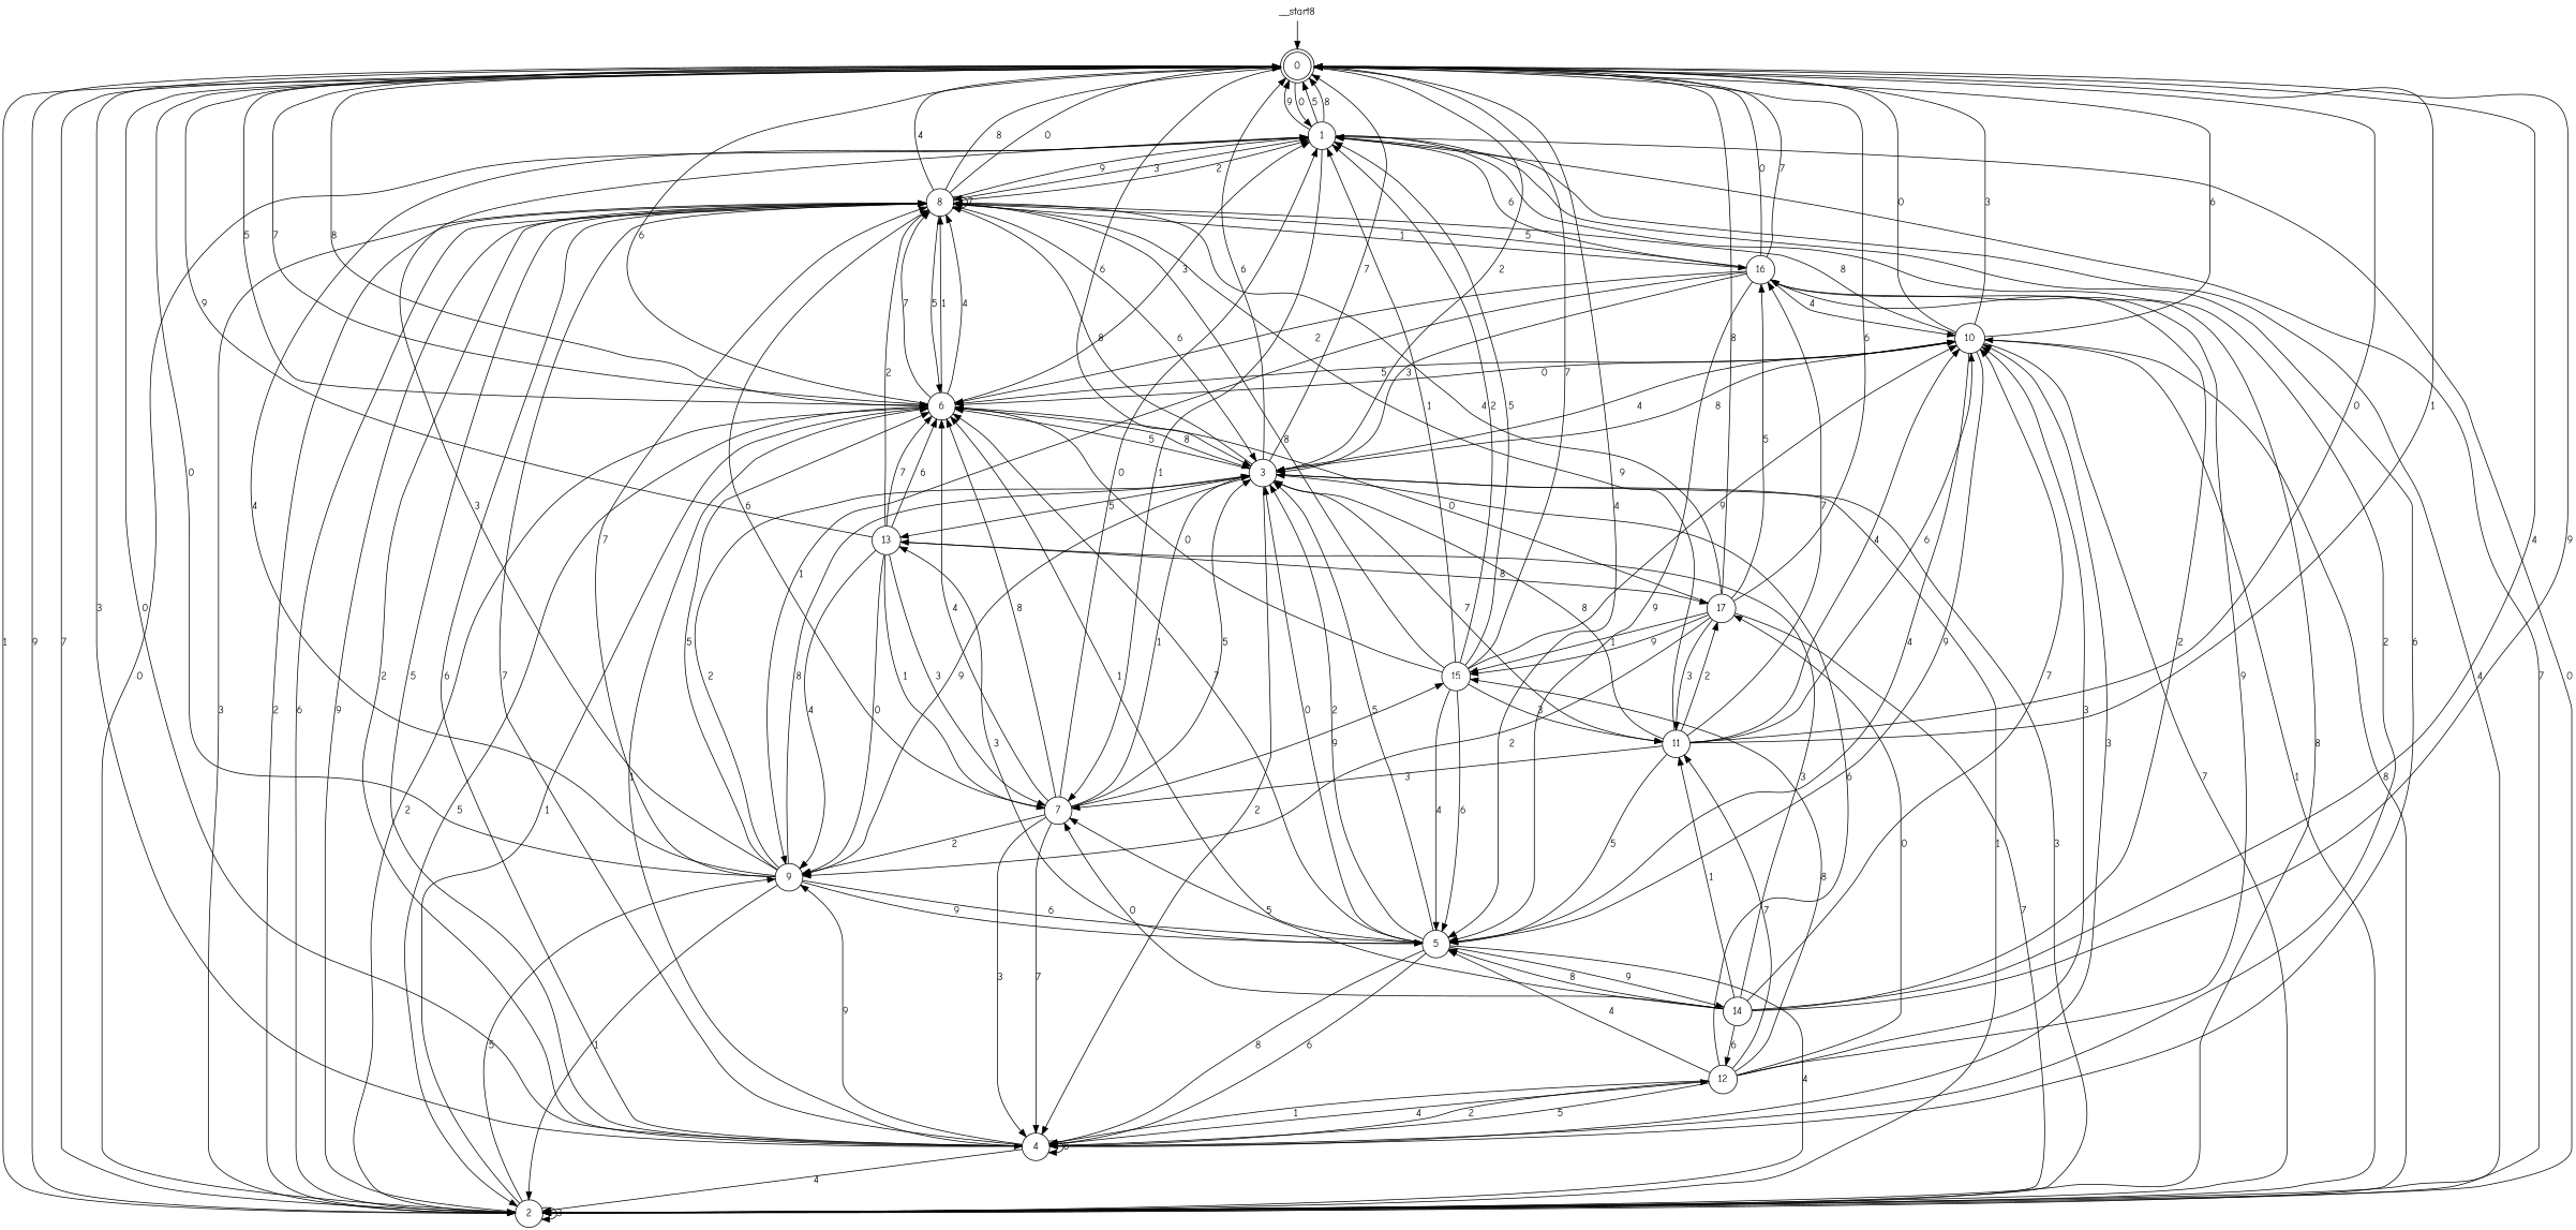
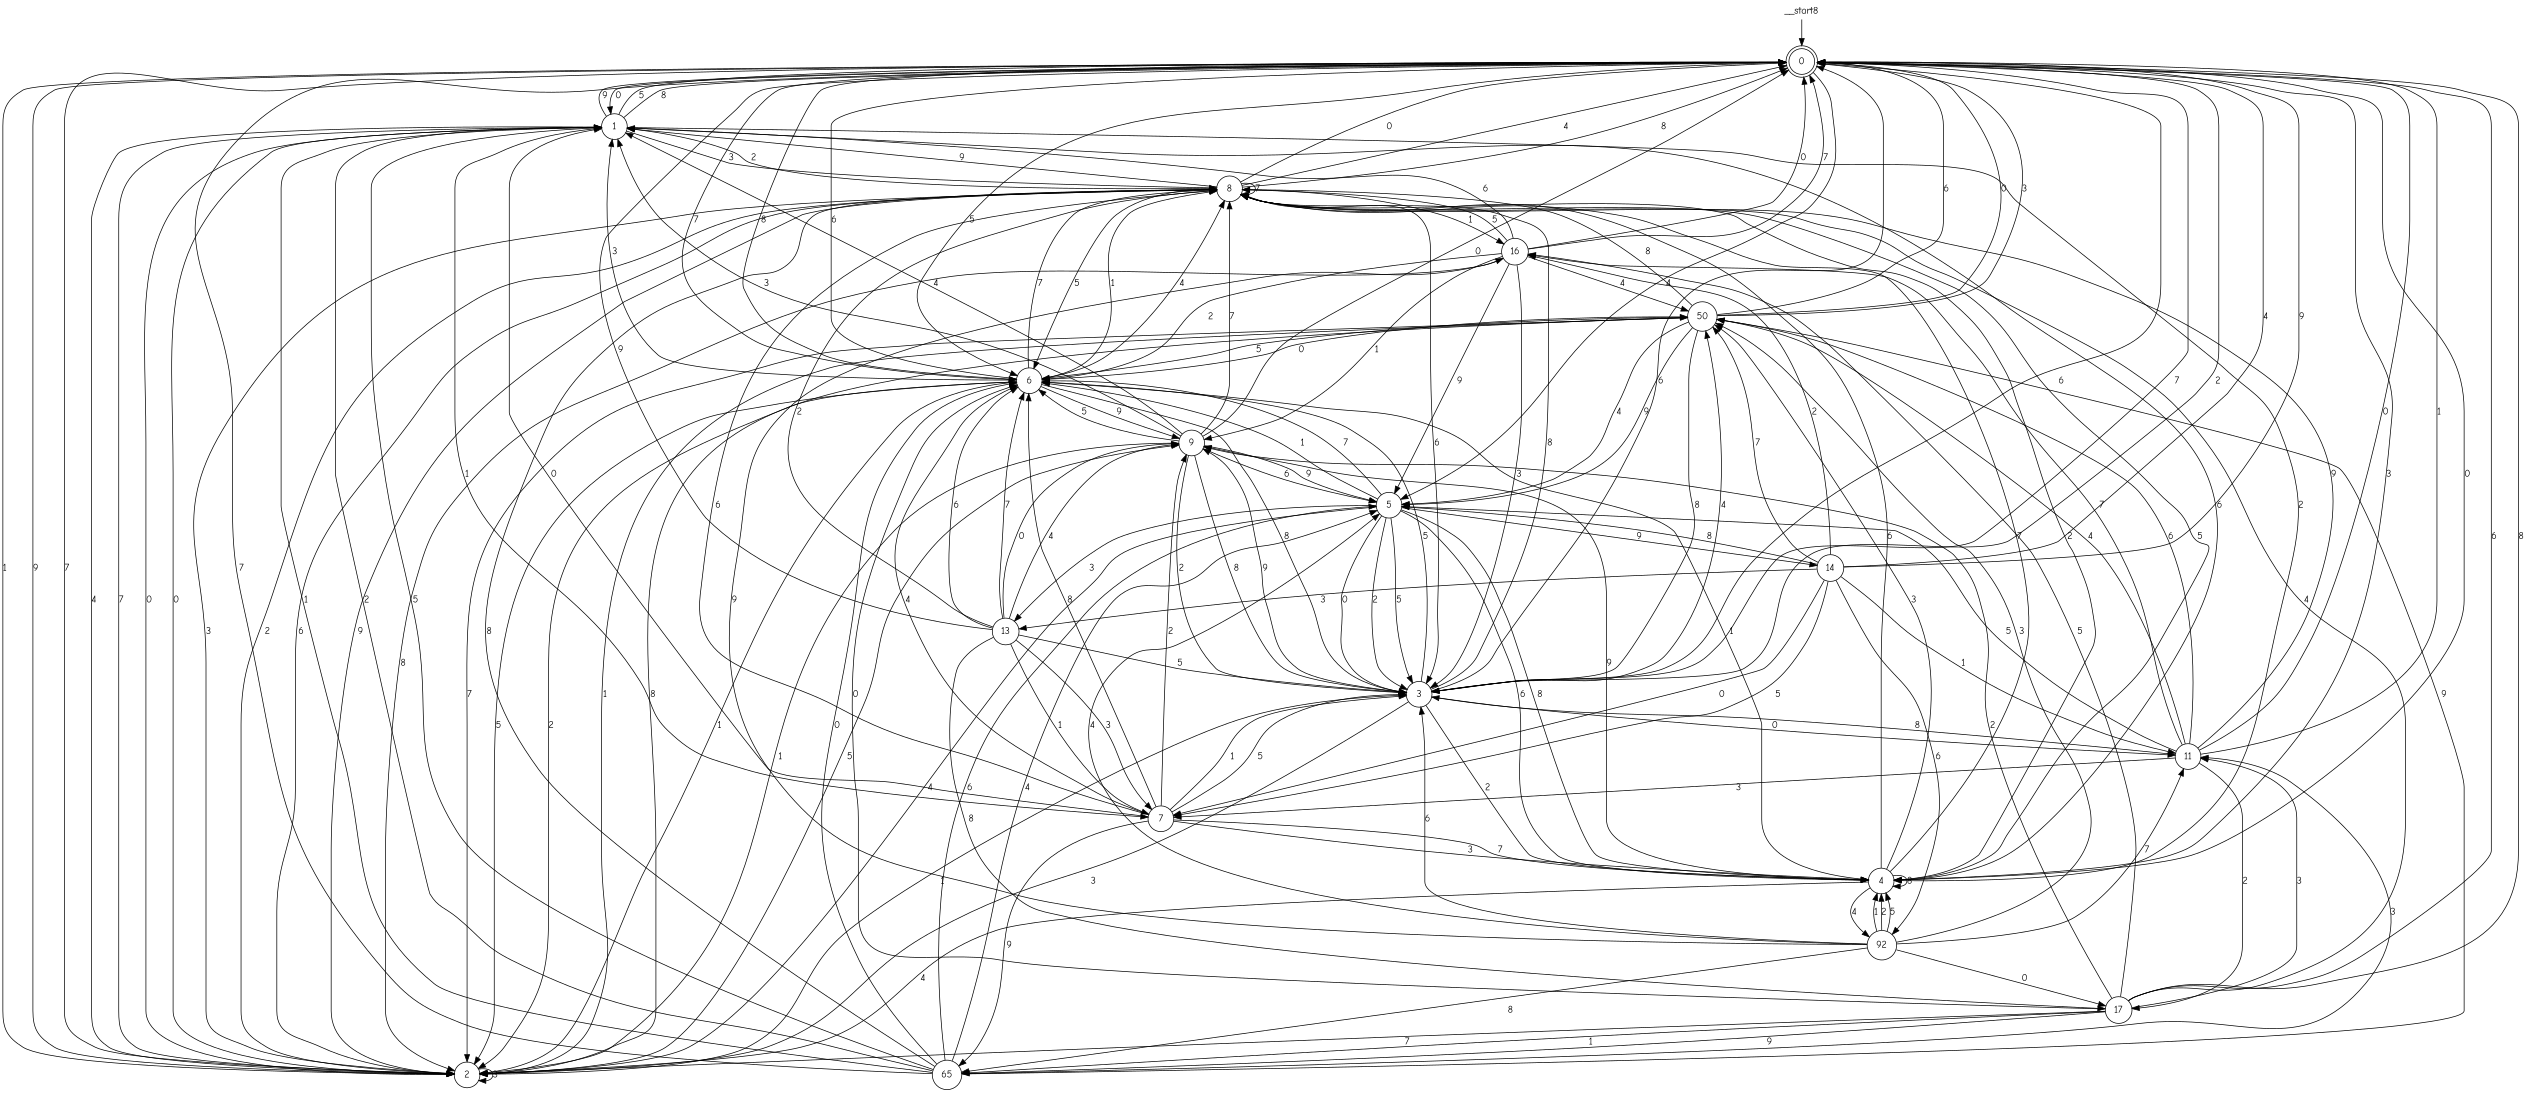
  digraph {
    fontname="Comic Neue"
    node [fontname="Comic Neue" shape=circle]
    edge [fontname="Comic Neue"]
    n1 [label=0 shape=doublecircle]
    n2 [label=1]
    n3 [label=2]
    n4 [label=3]
    n5 [label=4]
    n6 [label=5]
    n7 [label=6]
    n8 [label=7]
    n9 [label=8]
    n10 [label=9]
-   n11 [label=10]
+   n11 [label=50]
    n12 [label=11]
-   n13 [label=12]
+   n13 [label=92]
    n14 [label=13]
    n15 [label=14]
-   n16 [label=15]
+   n16 [label=65]
    n17 [label=16]
    n18 [label=17]
    n19 [height=0 label=__start8 shape=none width=0]
    n1 -> n2 [label=0]
    n1 -> n3 [label=1]
    n1 -> n3 [label=9]
    n1 -> n4 [label=2]
    n1 -> n4 [label=6]
    n1 -> n5 [label=3]
    n1 -> n6 [label=4]
    n1 -> n7 [label=5]
    n1 -> n7 [label=7]
    n1 -> n7 [label=8]
    n2 -> n1 [label=5]
    n2 -> n1 [label=8]
    n2 -> n1 [label=9]
    n2 -> n3 [label=0]
    n2 -> n3 [label=4]
    n2 -> n3 [label=7]
    n2 -> n5 [label=2]
    n2 -> n5 [label=6]
    n2 -> n8 [label=1]
    n2 -> n9 [label=3]
    n3 -> n1 [label=7]
    n3 -> n2 [label=0]
    n3 -> n3 [label=3]
    n3 -> n7 [label=1]
    n3 -> n9 [label=2]
    n3 -> n9 [label=6]
    n3 -> n9 [label=9]
    n3 -> n10 [label=5]
    n3 -> n11 [label=8]
    n4 -> n1 [label=6]
    n4 -> n1 [label=7]
    n4 -> n3 [label=1]
    n4 -> n3 [label=3]
    n4 -> n5 [label=2]
    n4 -> n7 [label=5]
    n4 -> n9 [label=8]
    n4 -> n10 [label=9]
    n4 -> n11 [label=4]
-   n4 -> n12 [label=7]
+   n4 -> n12 [label=0]
    n5 -> n1 [label=0]
    n5 -> n3 [label=4]
    n5 -> n5 [label=8]
    n5 -> n7 [label=1]
    n5 -> n9 [label=2]
    n5 -> n9 [label=5]
    n5 -> n9 [label=6]
    n5 -> n9 [label=7]
    n5 -> n10 [label=9]
    n5 -> n11 [label=3]
    n5 -> n13 [label=4]
    n6 -> n3 [label=4]
    n6 -> n4 [label=0]
    n6 -> n4 [label=2]
    n6 -> n4 [label=5]
    n6 -> n5 [label=6]
    n6 -> n5 [label=8]
    n6 -> n7 [label=1]
    n6 -> n7 [label=7]
    n6 -> n14 [label=3]
    n6 -> n15 [label=9]
    n7 -> n1 [label=6]
    n7 -> n2 [label=3]
    n7 -> n3 [label=2]
    n7 -> n3 [label=5]
    n7 -> n4 [label=8]
    n7 -> n9 [label=1]
    n7 -> n9 [label=4]
    n7 -> n9 [label=7]
+   n7 -> n10 [label=9]
    n7 -> n11 [label=0]
    n8 -> n2 [label=0]
    n8 -> n4 [label=1]
    n8 -> n4 [label=5]
    n8 -> n5 [label=3]
    n8 -> n5 [label=7]
    n8 -> n7 [label=4]
    n8 -> n7 [label=8]
    n8 -> n9 [label=6]
    n8 -> n10 [label=2]
    n8 -> n16 [label=9]
    n9 -> n1 [label=0]
    n9 -> n1 [label=4]
    n9 -> n1 [label=8]
    n9 -> n2 [label=2]
    n9 -> n2 [label=9]
    n9 -> n3 [label=3]
    n9 -> n4 [label=6]
    n9 -> n7 [label=5]
    n9 -> n9 [label=7]
    n9 -> n17 [label=1]
    n10 -> n1 [label=0]
    n10 -> n2 [label=3]
    n10 -> n2 [label=4]
    n10 -> n3 [label=1]
    n10 -> n4 [label=2]
    n10 -> n4 [label=8]
    n10 -> n6 [label=6]
    n10 -> n6 [label=9]
    n10 -> n7 [label=5]
    n10 -> n9 [label=7]
    n11 -> n1 [label=0]
    n11 -> n1 [label=3]
    n11 -> n1 [label=6]
    n11 -> n3 [label=1]
    n11 -> n3 [label=7]
    n11 -> n4 [label=8]
    n11 -> n6 [label=4]
    n11 -> n6 [label=9]
    n11 -> n7 [label=5]
    n11 -> n9 [label=8]
    n12 -> n1 [label=0]
    n12 -> n1 [label=1]
    n12 -> n4 [label=8]
    n12 -> n6 [label=5]
    n12 -> n8 [label=3]
    n12 -> n9 [label=9]
    n12 -> n11 [label=4]
    n12 -> n11 [label=6]
    n12 -> n17 [label=7]
    n12 -> n18 [label=2]
    n13 -> n4 [label=6]
    n13 -> n5 [label=1]
    n13 -> n5 [label=2]
    n13 -> n5 [label=5]
    n13 -> n6 [label=4]
    n13 -> n11 [label=3]
    n13 -> n12 [label=7]
    n13 -> n16 [label=8]
    n13 -> n17 [label=9]
    n13 -> n18 [label=0]
    n14 -> n1 [label=9]
-   n4 -> n14 [label=5]
+   n14 -> n4 [label=5]
    n14 -> n7 [label=6]
    n14 -> n7 [label=7]
    n14 -> n8 [label=1]
    n14 -> n8 [label=3]
    n14 -> n9 [label=2]
    n14 -> n10 [label=0]
    n14 -> n10 [label=4]
    n14 -> n18 [label=8]
    n15 -> n1 [label=4]
    n15 -> n1 [label=9]
    n15 -> n6 [label=8]
    n15 -> n8 [label=0]
    n15 -> n8 [label=5]
    n15 -> n11 [label=7]
    n15 -> n12 [label=1]
    n15 -> n13 [label=6]
    n15 -> n14 [label=3]
    n15 -> n17 [label=2]
    n16 -> n1 [label=7]
    n16 -> n2 [label=1]
    n16 -> n2 [label=2]
    n16 -> n2 [label=5]
    n16 -> n6 [label=4]
    n16 -> n6 [label=6]
    n16 -> n7 [label=0]
    n16 -> n9 [label=8]
    n16 -> n11 [label=9]
    n16 -> n12 [label=3]
    n17 -> n1 [label=0]
    n17 -> n1 [label=7]
    n17 -> n2 [label=6]
    n17 -> n3 [label=8]
    n17 -> n4 [label=3]
    n17 -> n6 [label=9]
    n17 -> n7 [label=2]
    n17 -> n9 [label=5]
    n17 -> n10 [label=1]
    n17 -> n11 [label=4]
    n18 -> n1 [label=6]
    n18 -> n1 [label=8]
    n18 -> n3 [label=7]
    n18 -> n7 [label=0]
    n18 -> n9 [label=4]
    n18 -> n10 [label=2]
    n18 -> n12 [label=3]
    n18 -> n16 [label=1]
    n18 -> n16 [label=9]
    n18 -> n17 [label=5]
    n19 -> n1
  }
